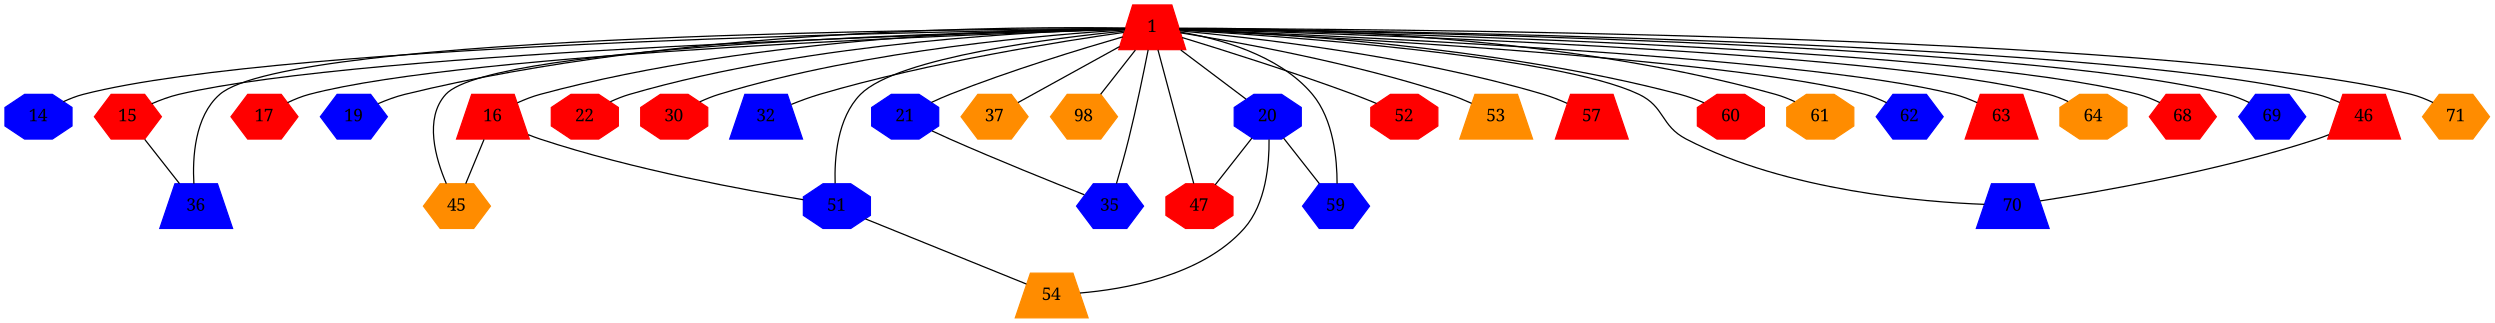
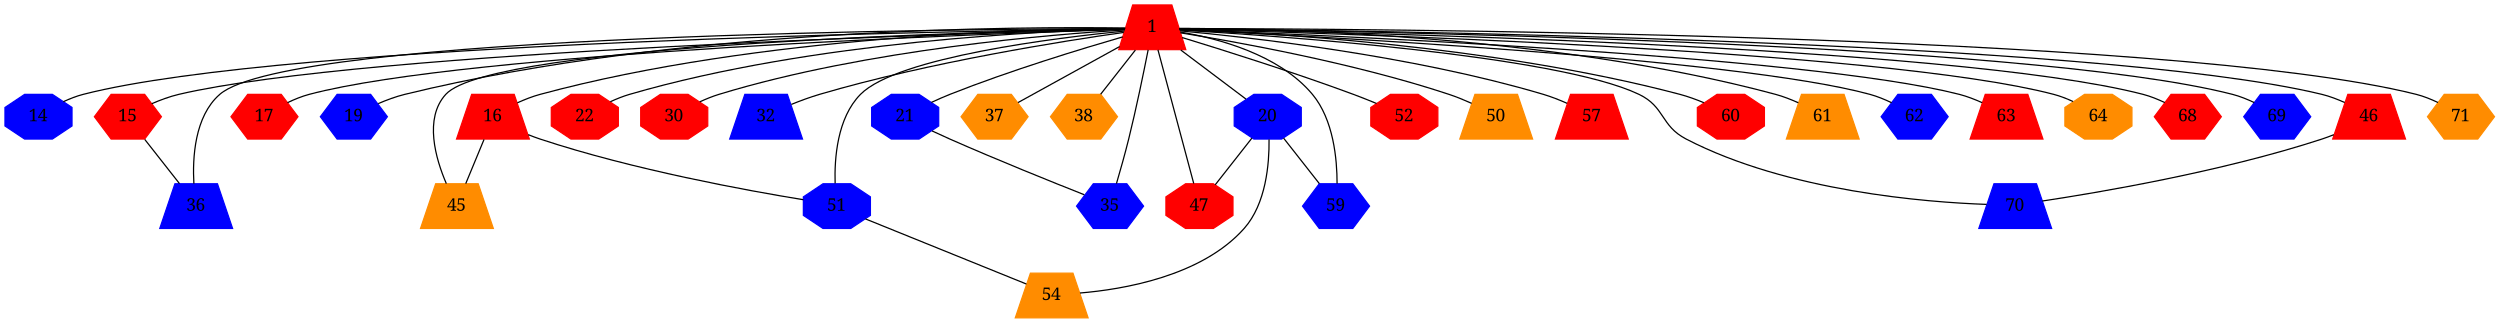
  graph {
    fontname="Noto Serif"
    node [color=red fontname="Noto Serif" shape=hexagon style=filled]
    edge [fontname="Noto Serif"]
    1 [shape=trapezium super="+2"]
    14 [color=blue shape=octagon]
    15 [super="+29"]
    16 [shape=trapezium super="+27"]
    17
    19 [color=blue super="+48"]
    20 [color=blue shape=octagon super="+28+26+33"]
    21 [color=blue shape=octagon super="+25"]
    22 [shape=octagon]
    30 [shape=octagon super="+49"]
    32 [color=blue shape=trapezium super="+43"]
    35 [color=blue super="+66"]
    36 [color=blue shape=trapezium super="+39"]
    37 [color=darkorange]
-   38 [color=darkorange label=98]
-   45 [color=darkorange]
+   38 [color=darkorange]
+   45 [color=darkorange shape=trapezium]
    46 [shape=trapezium super="+55+58"]
    47 [shape=octagon]
    51 [color=blue shape=octagon]
    52 [shape=octagon]
-   53 [color=darkorange shape=trapezium]
+   53 [color=darkorange shape=trapezium label=50]
    57 [shape=trapezium]
    59 [color=blue]
    60 [shape=octagon]
-   61 [color=darkorange shape=octagon]
+   61 [color=darkorange shape=trapezium]
    62 [color=blue]
    63 [shape=trapezium]
    64 [color=darkorange shape=octagon]
    68
    69 [color=blue]
    70 [color=blue shape=trapezium]
    71 [color=darkorange]
    54 [color=darkorange shape=trapezium]
    1 -- 14
    1 -- 15 [weight=3]
    1 -- 16 [weight=3]
    1 -- 17 [weight=2]
    1 -- 19 [weight=2]
    1 -- 20 [weight=5]
    1 -- 21 [weight=3]
    1 -- 22 [weight=2]
    1 -- 30 [weight=3]
    1 -- 32 [weight=3]
    1 -- 35 [weight=2]
    1 -- 36 [weight=2]
    1 -- 37 [weight=3]
    1 -- 38 [weight=2]
    1 -- 45
    1 -- 46 [weight=4]
    1 -- 47
    1 -- 51
    1 -- 52 [weight=2]
    1 -- 53
    1 -- 57 [weight=2]
    1 -- 59
    1 -- 60 [weight=2]
    1 -- 61 [weight=2]
    1 -- 62 [weight=2]
    1 -- 63 [weight=2]
    1 -- 64 [weight=2]
    1 -- 68
    1 -- 69
    1 -- 70
    1 -- 71 [weight=2]
    15 -- 36
    16 -- 45
    16 -- 51
    20 -- 47
    20 -- 59
    20 -- 54
    21 -- 35
    46 -- 70
    51 -- 54
  }
